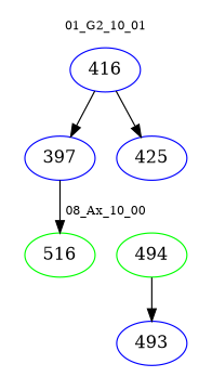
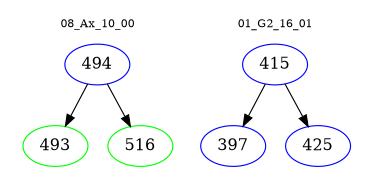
  digraph {
    fontname="DejaVu Serif"
    node [color=blue fontname="DejaVu Serif"]
    edge [color=black fontname="DejaVu Serif"]
-   n1 [color=green label=494]
-   n2 [label=493]
+   n1 [label=494]
+   n2 [color=green label=493]
    n3 [color=green label=516]
-   n4 [label=416]
+   n4 [label=415]
    n5 [label=397]
    n6 [label=425]
    subgraph cluster_1 {
      color=white
      fontsize=10
      label="08_Ax_10_00"
      n1
      n2
      n3
    }
    subgraph cluster_2 {
      color=white
      fontsize=10
-     label="01_G2_10_01"
+     label="01_G2_16_01"
      n4
      n5
      n6
    }
    n1 -> n2
-   n5 -> n3
+   n1 -> n3
    n4 -> n5
    n4 -> n6
  }
